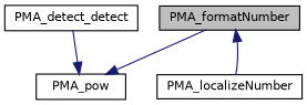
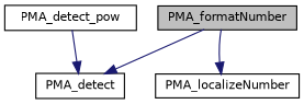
  digraph {
    rankdir=TB
    node [color=black fillcolor=white fontname=Helvetica fontsize=10 shape=record style=filled]
    edge [color=midnightblue fontname=Helvetica fontsize=10 labelfontname=Helvetica labelfontsize=10 style=solid]
    n1 [fillcolor=grey75 fontcolor=black height=0.2 label=PMA_formatNumber width=0.4]
-   n2 [height=0.2 label=PMA_pow width=0.4]
+   n2 [height=0.2 label=PMA_detect width=0.4]
    n3 [height=0.2 label=PMA_localizeNumber width=0.4]
-   n4 [height=0.2 label=PMA_detect_detect width=0.4]
+   n4 [height=0.2 label=PMA_detect_pow width=0.4]
    n1 -> n2
-   n3 -> n1
+   n1 -> n3
    n4 -> n2
  }
